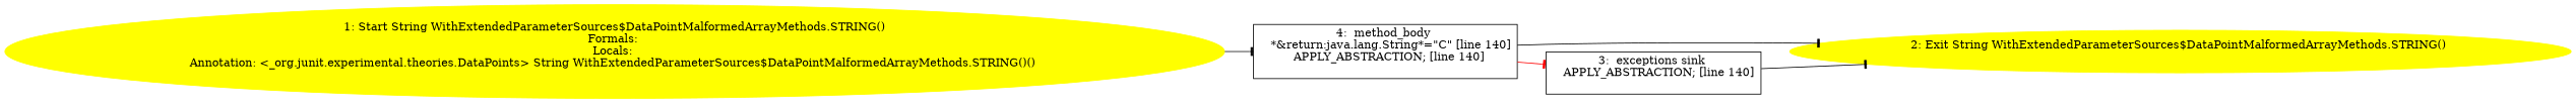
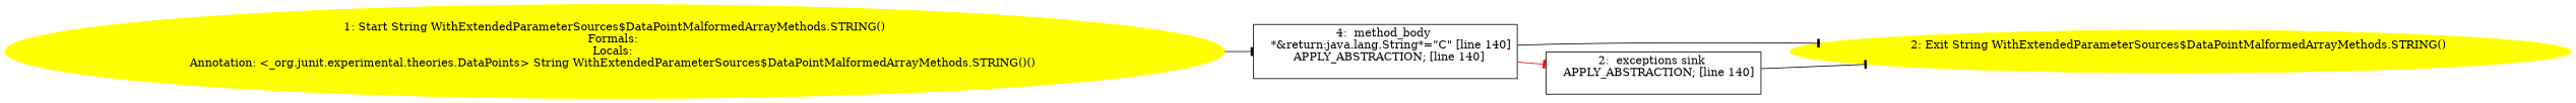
  digraph {
    rankdir=LR
    edge [arrowhead=tee]
    n1 [color=yellow label="1: Start String WithExtendedParameterSources$DataPointMalformedArrayMethods.STRING()\nFormals: \nLocals: \nAnnotation: <_org.junit.experimental.theories.DataPoints> String WithExtendedParameterSources$DataPointMalformedArrayMethods.STRING()() \n  " style=filled]
    n2 [label="4:  method_body \n   *&return:java.lang.String*=\"C\" [line 140]\n  APPLY_ABSTRACTION; [line 140]\n " shape=box]
    n3 [color=yellow label="2: Exit String WithExtendedParameterSources$DataPointMalformedArrayMethods.STRING() \n  " style=filled]
-   n4 [label="3:  exceptions sink \n   APPLY_ABSTRACTION; [line 140]\n " shape=box]
+   n4 [label="2:  exceptions sink \n   APPLY_ABSTRACTION; [line 140]\n " shape=box]
    n1 -> n2
    n2 -> n3
    n2 -> n4 [color=red]
    n4 -> n3
  }
